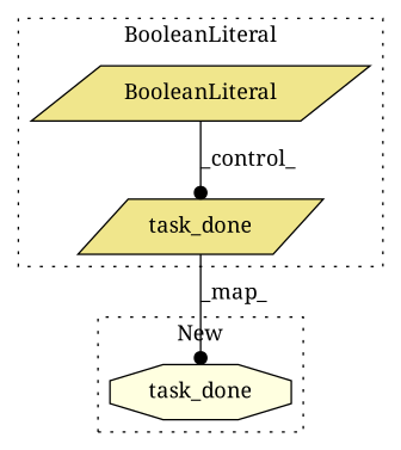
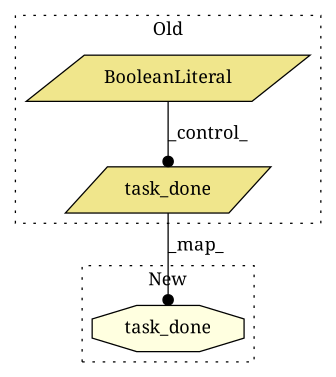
  digraph {
    fontname="Noto Serif"
    node [a=32 l=11 shape=parallelogram style=filled fillcolor=khaki fontname="Noto Serif"]
    edge [arrowhead=dot fontname="Noto Serif"]
    n1 [label=task_done s=7248]
    n2 [a=9 l=4 label=BooleanLiteral s=7083]
    n3 [label=task_done s=8072 shape=octagon fillcolor=lightyellow]
    subgraph cluster_1 {
-     label=BooleanLiteral
+     label=Old
      style=dotted
      n1
      n2
    }
    subgraph cluster_2 {
      label=New
      style=dotted
      n3
    }
    n1 -> n3 [label=_map_]
    n2 -> n1 [label=_control_]
  }
